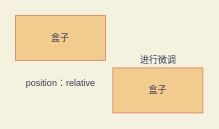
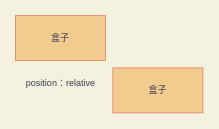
  <mxCell id="0" />
  <mxCell id="1" parent="0" />
  <mxCell id="2" value="盒子" style="whiteSpace=wrap;html=1;fillColor=#F2CC8F;strokeColor=#E07A5F;fontColor=#393C56;" vertex="1" parent="1"><mxGeometry x="20" y="20" width="120" height="60" as="geometry" /></mxCell>
  <mxCell id="3" value="position：relative" style="text;html=1;align=center;verticalAlign=middle;resizable=0;points=[];autosize=1;strokeColor=none;fontColor=#393C56;" vertex="1" parent="1"><mxGeometry x="25" y="100" width="110" height="20" as="geometry" /></mxCell>
- <mxCell id="4" value="进行微调" style="text;html=1;align=center;verticalAlign=middle;resizable=0;points=[];autosize=1;strokeColor=none;fontColor=#393C56;" vertex="1" parent="1"><mxGeometry x="180" y="70" width="60" height="20" as="geometry" /></mxCell>
  <mxCell id="5" value="盒子" style="whiteSpace=wrap;html=1;fillColor=#F2CC8F;strokeColor=#E07A5F;fontColor=#393C56;" vertex="1" parent="1"><mxGeometry x="150" y="90" width="120" height="60" as="geometry" /></mxCell>
